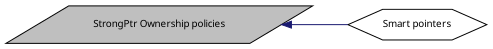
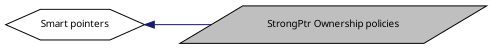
  digraph {
    rankdir=LR
    node [color=black fontname="FreeSans.ttf" fontsize=10]
    n1 [fillcolor=grey75 fontcolor=black height=0.2 label="StrongPtr Ownership policies" shape=parallelogram style=filled width=0.4]
    n2 [height=0.2 label="Smart pointers" shape=hexagon width=0.4]
-   n1 -> n2 [color=midnightblue dir=back fontname="FreeSans.ttf" fontsize=8 labelfontname="FreeSans.ttf" labelfontsize=8 shape=plaintext style=solid]
+   n2 -> n1 [color=midnightblue dir=back fontname="FreeSans.ttf" fontsize=8 labelfontname="FreeSans.ttf" labelfontsize=8 shape=plaintext style=solid]
  }
